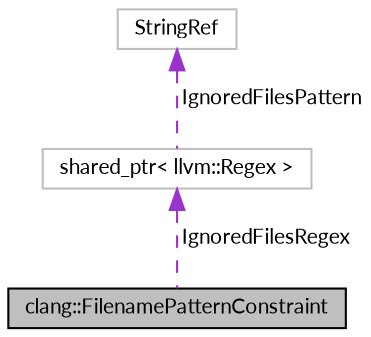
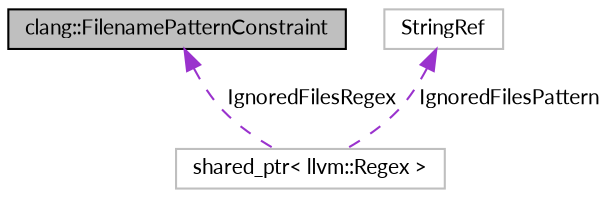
  digraph {
    fontname=Lato
    node [color=grey75 fontname=Lato fontsize=10 shape=record]
    edge [color=darkorchid3 dir=back fontname=Lato fontsize=10 labelfontname=Helvetica labelfontsize=10 style=dashed]
    n1 [color=black fillcolor=grey75 fontcolor=black height=0.2 label="clang::FilenamePatternConstraint" style=filled width=0.4]
    n2 [height=0.2 label="shared_ptr\< llvm::Regex \>" width=0.4]
    n3 [height=0.2 label=StringRef width=0.4]
-   n2 -> n1 [label=" IgnoredFilesRegex"]
+   n1 -> n2 [label=" IgnoredFilesRegex"]
    n3 -> n2 [label=" IgnoredFilesPattern"]
  }
